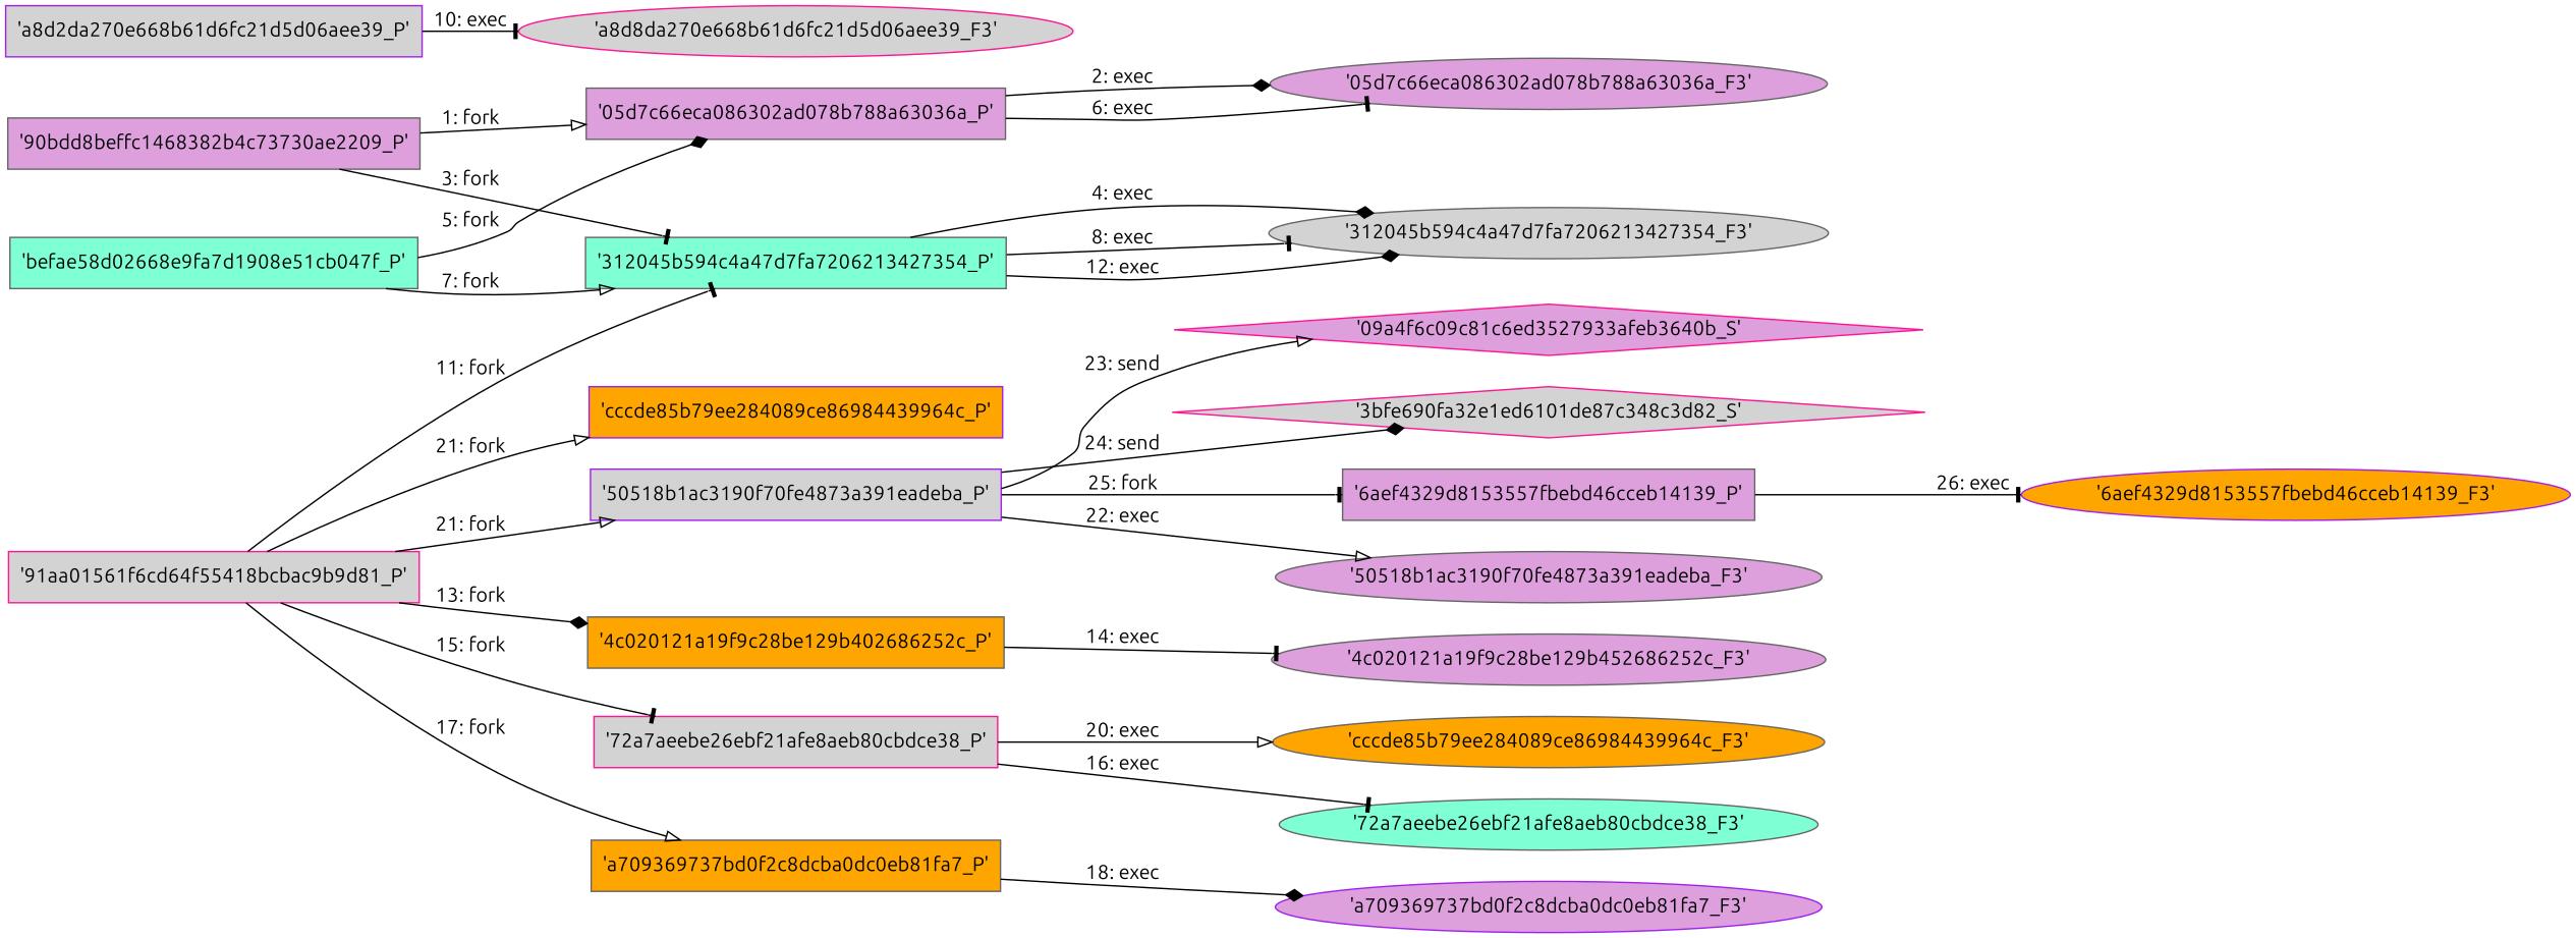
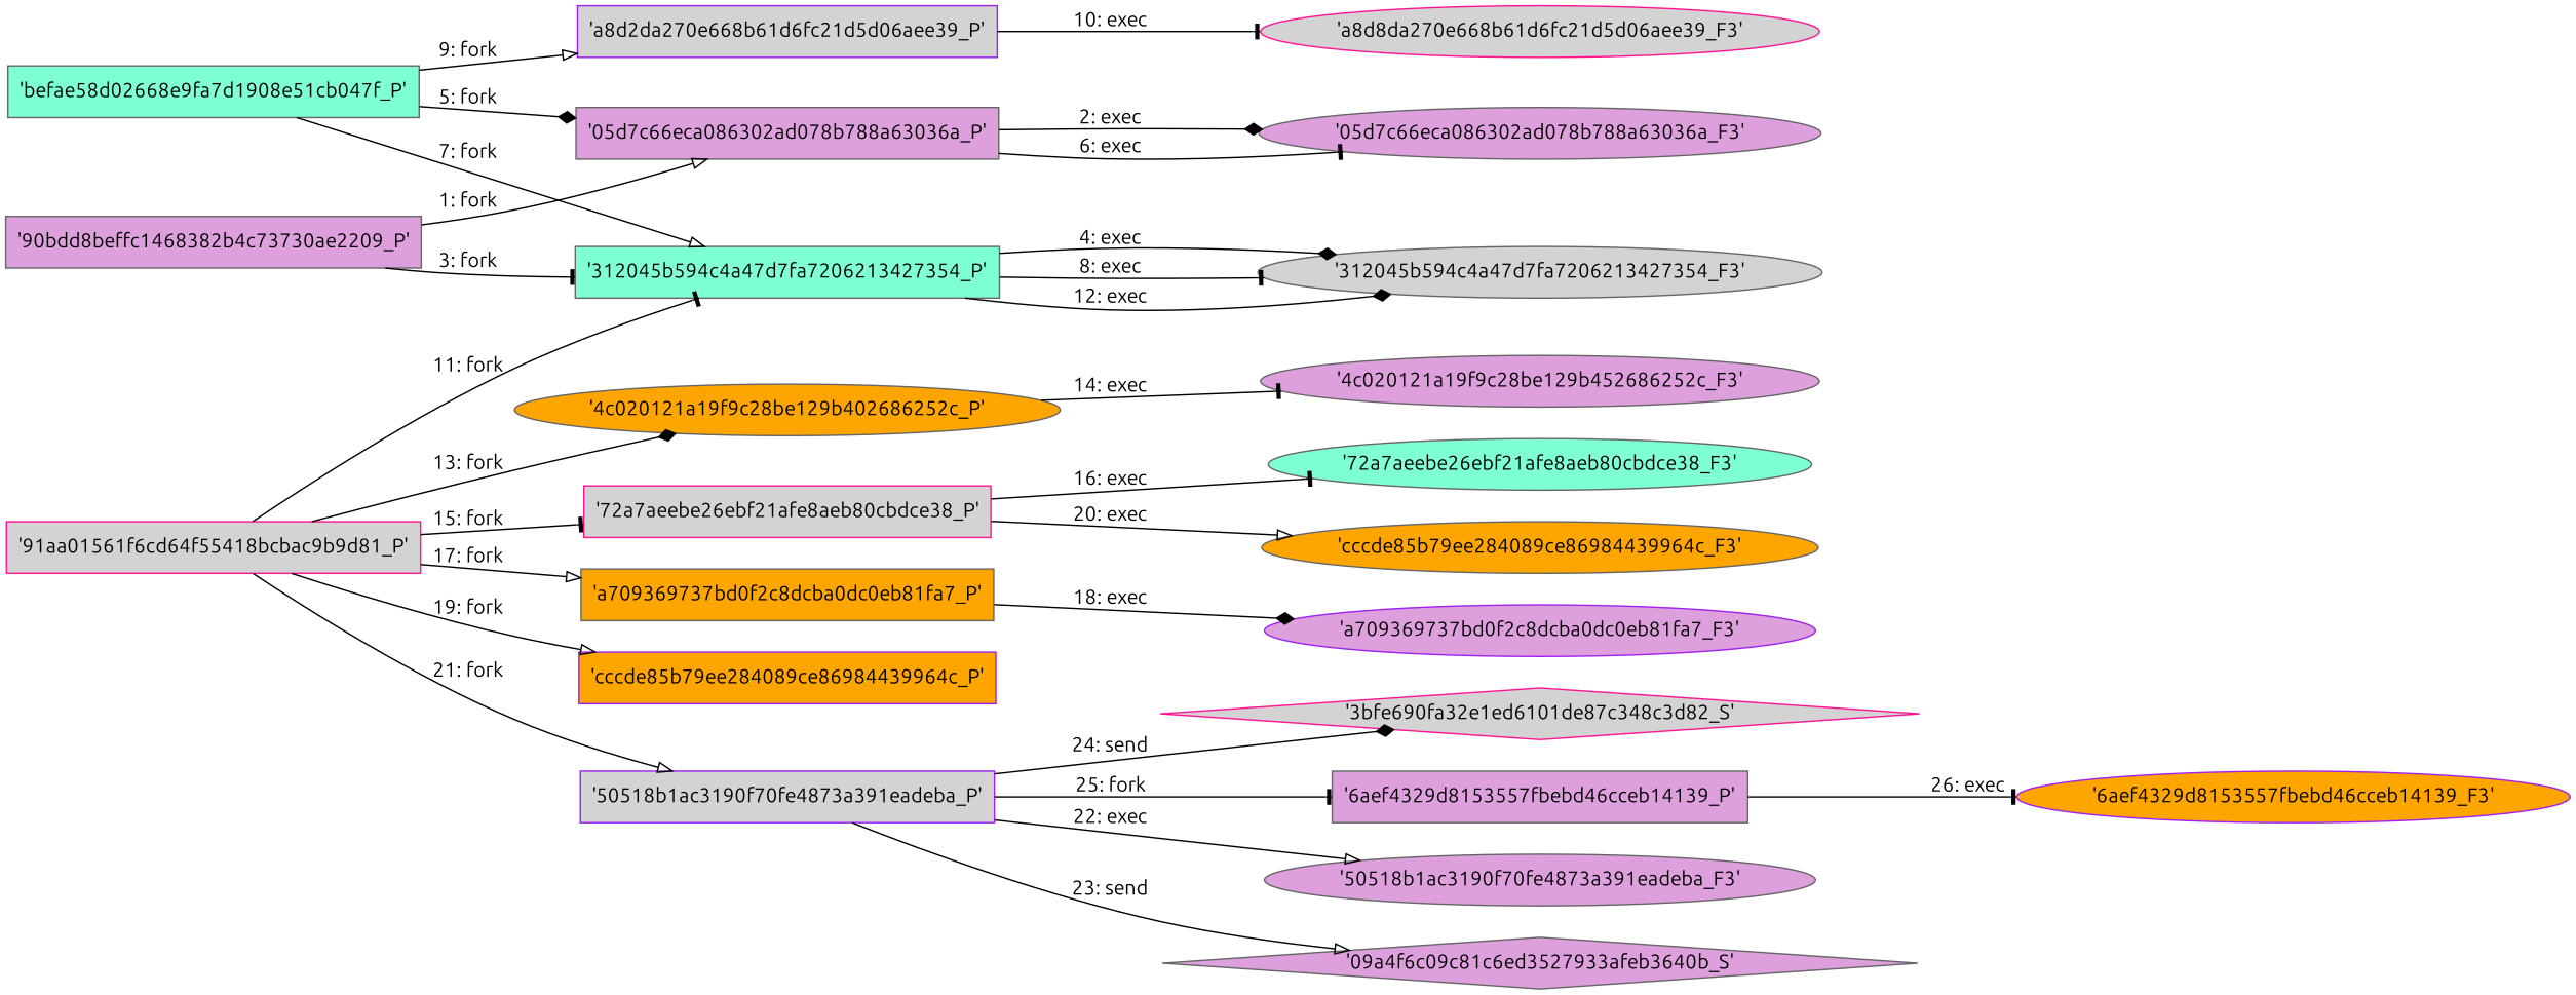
  digraph {
    engine=neato
    fixedsize=false
    fontname=Ubuntu
    fontsize=10
    nodesep=0.3
    rankdir=LR
    ranksep=0
    splines=true
    node [color=gray40 fillcolor=plum fontname=Ubuntu node_type=Process shape=box style=filled]
    edge [arrowhead=tee fontname=Ubuntu]
    "'90bdd8beffc1468382b4c73730ae2209_P'"
    "'05d7c66eca086302ad078b788a63036a_P'"
    "'312045b594c4a47d7fa7206213427354_P'" [fillcolor=aquamarine]
    "'05d7c66eca086302ad078b788a63036a_F3'" [node_type=File shape=ellipse]
    "'312045b594c4a47d7fa7206213427354_F3'" [fillcolor=lightgrey node_type=File shape=ellipse]
    "'befae58d02668e9fa7d1908e51cb047f_P'" [fillcolor=aquamarine]
    n7 [color=purple fillcolor=lightgrey label="'a8d2da270e668b61d6fc21d5d06aee39_P'"]
    "'a8d8da270e668b61d6fc21d5d06aee39_F3'" [color=deeppink fillcolor=lightgrey node_type=File shape=ellipse]
    "'91aa01561f6cd64f55418bcbac9b9d81_P'" [color=deeppink fillcolor=lightgrey]
-   "'4c020121a19f9c28be129b402686252c_P'" [fillcolor=orange]
+   "'4c020121a19f9c28be129b402686252c_P'" [fillcolor=orange shape=ellipse]
    "'72a7aeebe26ebf21afe8aeb80cbdce38_P'" [color=deeppink fillcolor=lightgrey]
    "'a709369737bd0f2c8dcba0dc0eb81fa7_P'" [fillcolor=orange]
    "'cccde85b79ee284089ce86984439964c_P'" [color=purple fillcolor=orange]
    "'50518b1ac3190f70fe4873a391eadeba_P'" [color=purple fillcolor=lightgrey]
    n15 [label="'4c020121a19f9c28be129b452686252c_F3'" node_type=File shape=ellipse]
    "'72a7aeebe26ebf21afe8aeb80cbdce38_F3'" [fillcolor=aquamarine node_type=File shape=ellipse]
    "'cccde85b79ee284089ce86984439964c_F3'" [fillcolor=orange node_type=File shape=ellipse]
    "'a709369737bd0f2c8dcba0dc0eb81fa7_F3'" [color=purple node_type=File shape=ellipse]
    "'50518b1ac3190f70fe4873a391eadeba_F3'" [node_type=File shape=ellipse]
-   "'09a4f6c09c81c6ed3527933afeb3640b_S'" [color=deeppink node_type=Socket shape=diamond]
+   "'09a4f6c09c81c6ed3527933afeb3640b_S'" [node_type=Socket shape=diamond]
    "'3bfe690fa32e1ed6101de87c348c3d82_S'" [color=deeppink fillcolor=lightgrey node_type=Socket shape=diamond]
    "'6aef4329d8153557fbebd46cceb14139_P'"
    "'6aef4329d8153557fbebd46cceb14139_F3'" [color=purple fillcolor=orange node_type=File shape=ellipse]
    "'90bdd8beffc1468382b4c73730ae2209_P'" -> "'05d7c66eca086302ad078b788a63036a_P'" [arrowhead=onormal label="1: fork"]
    "'90bdd8beffc1468382b4c73730ae2209_P'" -> "'312045b594c4a47d7fa7206213427354_P'" [label="3: fork"]
    "'05d7c66eca086302ad078b788a63036a_P'" -> "'05d7c66eca086302ad078b788a63036a_F3'" [arrowhead=diamond label="2: exec"]
    "'05d7c66eca086302ad078b788a63036a_P'" -> "'05d7c66eca086302ad078b788a63036a_F3'" [label="6: exec"]
    "'312045b594c4a47d7fa7206213427354_P'" -> "'312045b594c4a47d7fa7206213427354_F3'" [arrowhead=diamond label="4: exec"]
    "'312045b594c4a47d7fa7206213427354_P'" -> "'312045b594c4a47d7fa7206213427354_F3'" [label="8: exec"]
    "'312045b594c4a47d7fa7206213427354_P'" -> "'312045b594c4a47d7fa7206213427354_F3'" [arrowhead=diamond label="12: exec"]
    "'befae58d02668e9fa7d1908e51cb047f_P'" -> "'05d7c66eca086302ad078b788a63036a_P'" [arrowhead=diamond label="5: fork"]
    "'befae58d02668e9fa7d1908e51cb047f_P'" -> "'312045b594c4a47d7fa7206213427354_P'" [arrowhead=onormal label="7: fork"]
+   "'befae58d02668e9fa7d1908e51cb047f_P'" -> n7 [arrowhead=onormal label="9: fork"]
    n7 -> "'a8d8da270e668b61d6fc21d5d06aee39_F3'" [label="10: exec"]
    "'91aa01561f6cd64f55418bcbac9b9d81_P'" -> "'312045b594c4a47d7fa7206213427354_P'" [label="11: fork"]
    "'91aa01561f6cd64f55418bcbac9b9d81_P'" -> "'4c020121a19f9c28be129b402686252c_P'" [arrowhead=diamond label="13: fork"]
    "'91aa01561f6cd64f55418bcbac9b9d81_P'" -> "'72a7aeebe26ebf21afe8aeb80cbdce38_P'" [label="15: fork"]
    "'91aa01561f6cd64f55418bcbac9b9d81_P'" -> "'a709369737bd0f2c8dcba0dc0eb81fa7_P'" [arrowhead=onormal label="17: fork"]
-   "'91aa01561f6cd64f55418bcbac9b9d81_P'" -> "'cccde85b79ee284089ce86984439964c_P'" [arrowhead=onormal label="21: fork"]
+   "'91aa01561f6cd64f55418bcbac9b9d81_P'" -> "'cccde85b79ee284089ce86984439964c_P'" [arrowhead=onormal label="19: fork"]
    "'91aa01561f6cd64f55418bcbac9b9d81_P'" -> "'50518b1ac3190f70fe4873a391eadeba_P'" [arrowhead=onormal label="21: fork"]
    "'4c020121a19f9c28be129b402686252c_P'" -> n15 [label="14: exec"]
    "'72a7aeebe26ebf21afe8aeb80cbdce38_P'" -> "'72a7aeebe26ebf21afe8aeb80cbdce38_F3'" [label="16: exec"]
    "'72a7aeebe26ebf21afe8aeb80cbdce38_P'" -> "'cccde85b79ee284089ce86984439964c_F3'" [arrowhead=onormal label="20: exec"]
    "'a709369737bd0f2c8dcba0dc0eb81fa7_P'" -> "'a709369737bd0f2c8dcba0dc0eb81fa7_F3'" [arrowhead=diamond label="18: exec"]
    "'50518b1ac3190f70fe4873a391eadeba_P'" -> "'50518b1ac3190f70fe4873a391eadeba_F3'" [arrowhead=onormal label="22: exec"]
    "'50518b1ac3190f70fe4873a391eadeba_P'" -> "'09a4f6c09c81c6ed3527933afeb3640b_S'" [arrowhead=onormal label="23: send"]
    "'50518b1ac3190f70fe4873a391eadeba_P'" -> "'3bfe690fa32e1ed6101de87c348c3d82_S'" [arrowhead=diamond label="24: send"]
    "'50518b1ac3190f70fe4873a391eadeba_P'" -> "'6aef4329d8153557fbebd46cceb14139_P'" [label="25: fork"]
    "'6aef4329d8153557fbebd46cceb14139_P'" -> "'6aef4329d8153557fbebd46cceb14139_F3'" [label="26: exec"]
  }
